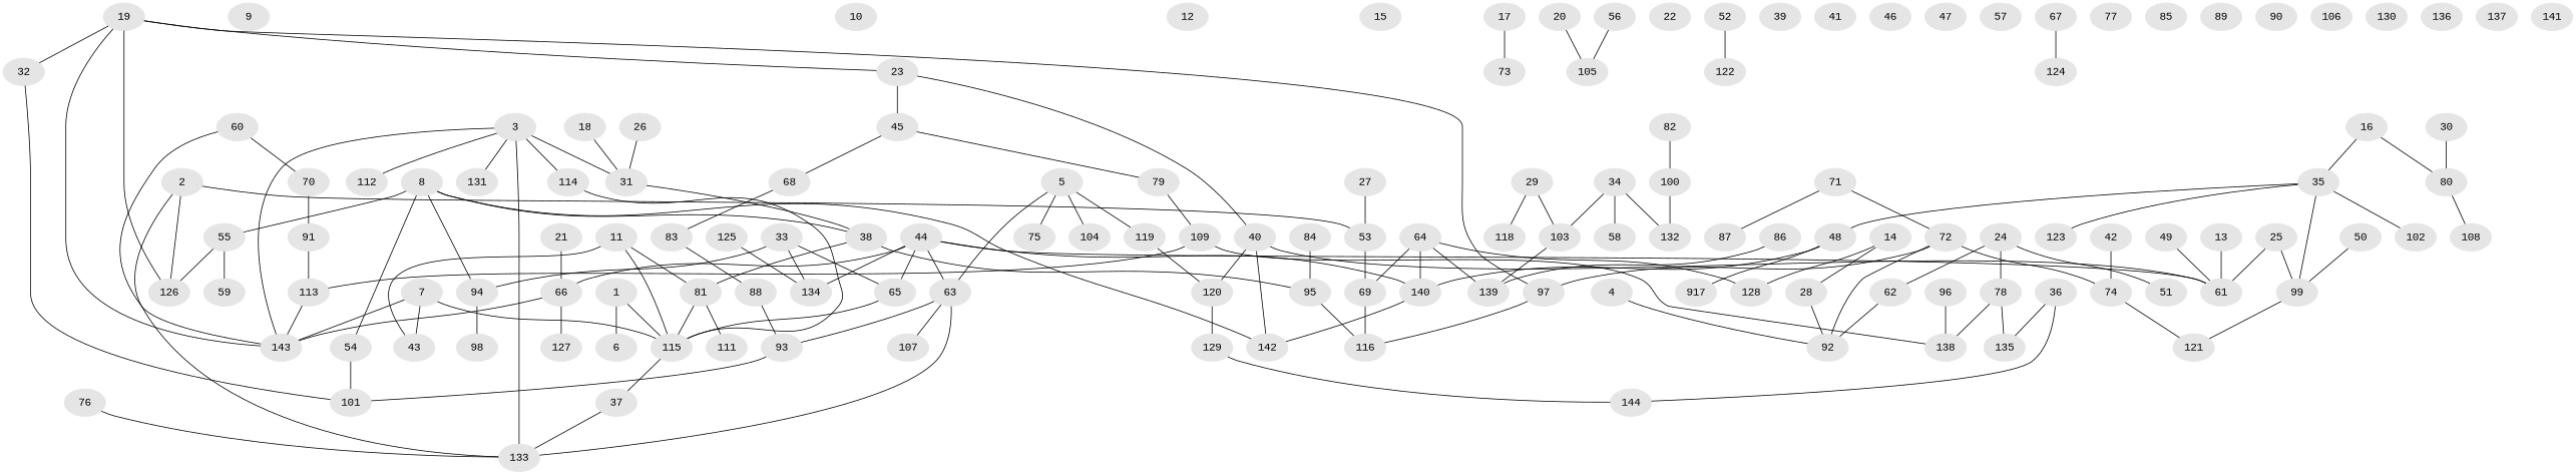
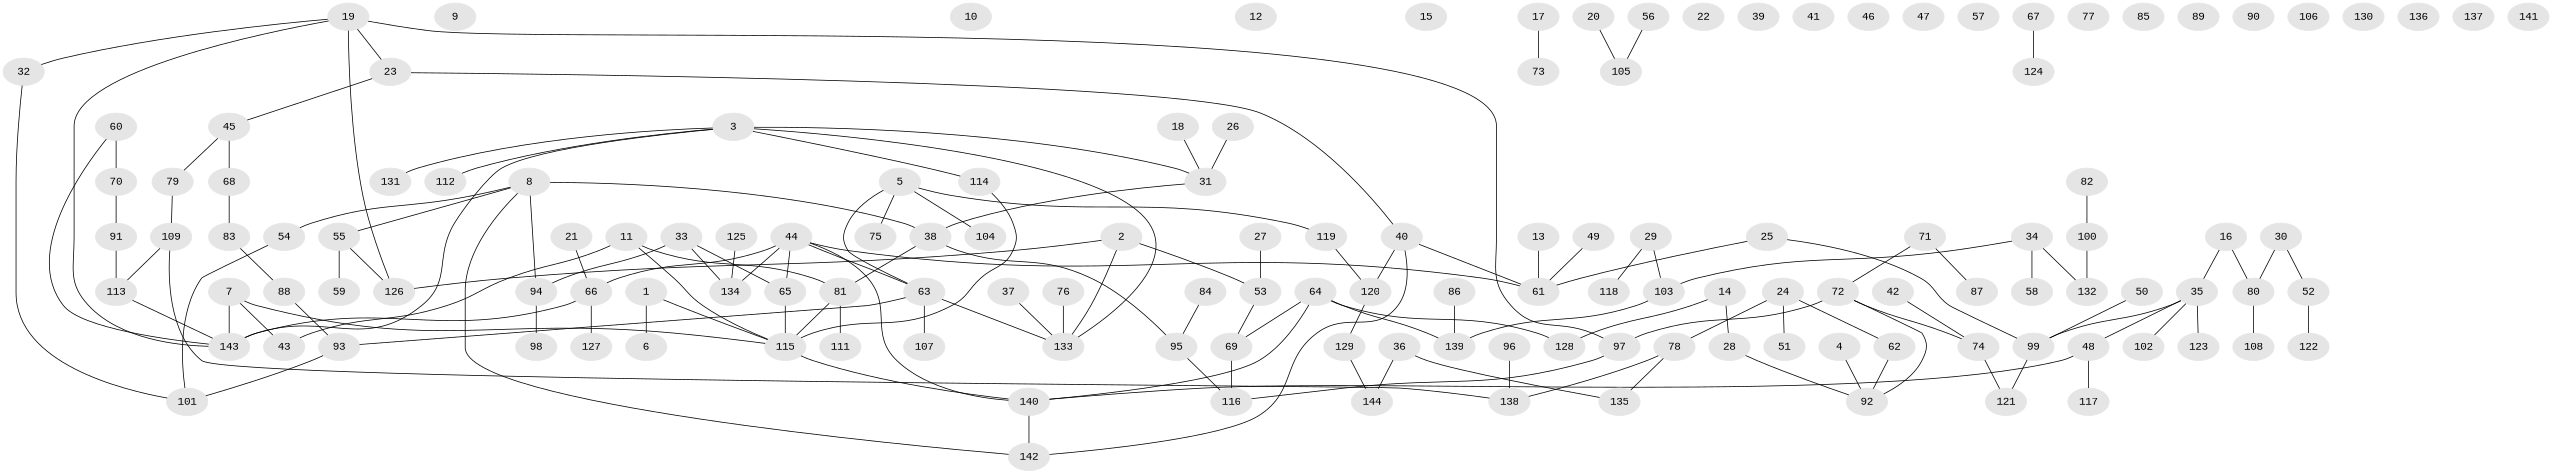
  graph {
    fontname="Liberation Mono"
    node [color=gray90 fontname="Liberation Mono" style=filled]
    edge [fontname="Liberation Mono"]
    1
    6
    115
    140
    2
    53
    126
    133
    69
    3
    31
    112
    114
    131
    143
    38
    4
    92
    5
    63
    75
    104
    119
    93
    107
    120
    7
    43
    8
    54
    55
    94
    142
    81
    95
    101
    59
    98
    9
    10
    11
    111
    12
    13
    61
    14
    28
    128
    15
    16
    35
    80
    99
    48
    102
    123
    108
    17
    73
    18
    19
    23
    32
    97
    40
    45
    116
    20
    105
    21
    66
    127
    22
    68
    79
    24
    51
    62
    78
    135
    138
    25
    121
    26
    27
    29
    103
    118
    139
    30
    52
    122
    33
    65
    134
    34
    58
    132
-   117 [label=917]
+   117
    36
    144
    37
    39
    129
    41
    42
    74
    44
    83
    109
    46
    47
    49
    50
    56
    57
    60
    70
    91
    64
    67
    124
    88
    113
    71
    72
    87
    76
    77
    82
    100
    84
    85
    86
    89
    90
    96
    106
    125
    130
    136
    137
    141
    1 -- 6
    1 -- 115
-   115 -- 37
+   115 -- 140
    140 -- 142
    2 -- 53
    2 -- 126
    2 -- 133
    53 -- 69
    69 -- 116
    3 -- 133
    3 -- 31
    3 -- 112
    3 -- 114
    3 -- 131
    3 -- 143
    31 -- 38
    114 -- 115
    38 -- 81
    38 -- 95
    4 -- 92
    5 -- 63
    5 -- 75
    5 -- 104
    5 -- 119
    63 -- 133
    63 -- 93
    63 -- 107
    119 -- 120
    93 -- 101
    120 -- 129
    7 -- 115
    7 -- 143
    7 -- 43
    8 -- 38
    8 -- 54
    8 -- 55
    8 -- 94
    8 -- 142
    54 -- 101
    55 -- 126
    55 -- 59
    94 -- 98
    81 -- 115
    81 -- 111
    95 -- 116
    11 -- 115
    11 -- 43
    11 -- 81
    13 -- 61
    14 -- 28
    14 -- 128
    28 -- 92
    16 -- 35
    16 -- 80
    35 -- 99
    35 -- 48
    35 -- 102
    35 -- 123
    80 -- 108
    99 -- 121
    48 -- 140
    48 -- 117
    17 -- 73
    18 -- 31
    19 -- 126
    19 -- 143
    19 -- 23
    19 -- 32
    19 -- 97
    23 -- 40
    23 -- 45
    32 -- 101
    97 -- 116
    40 -- 120
    40 -- 142
    40 -- 61
    45 -- 68
    45 -- 79
    20 -- 105
    21 -- 66
    66 -- 143
    66 -- 127
    68 -- 83
    79 -- 109
    24 -- 51
    24 -- 62
    24 -- 78
    62 -- 92
    78 -- 135
    78 -- 138
    25 -- 61
    25 -- 99
    26 -- 31
    27 -- 53
    29 -- 103
    29 -- 118
    103 -- 139
    30 -- 80
+   30 -- 52
    52 -- 122
    33 -- 94
    33 -- 65
    33 -- 134
    65 -- 115
    34 -- 103
    34 -- 58
    34 -- 132
    36 -- 135
    36 -- 144
    37 -- 133
    129 -- 144
    42 -- 74
    74 -- 121
    44 -- 140
    44 -- 63
    44 -- 61
    44 -- 66
    44 -- 65
    44 -- 134
    83 -- 88
    109 -- 138
    109 -- 113
    49 -- 61
    50 -- 99
    56 -- 105
    60 -- 143
    60 -- 70
    70 -- 91
    91 -- 113
    64 -- 140
    64 -- 69
    64 -- 128
    64 -- 139
    67 -- 124
    88 -- 93
    113 -- 143
    71 -- 72
    71 -- 87
    72 -- 92
    72 -- 97
    72 -- 74
    76 -- 133
    82 -- 100
    100 -- 132
    84 -- 95
    86 -- 139
    96 -- 138
    125 -- 134
  }
